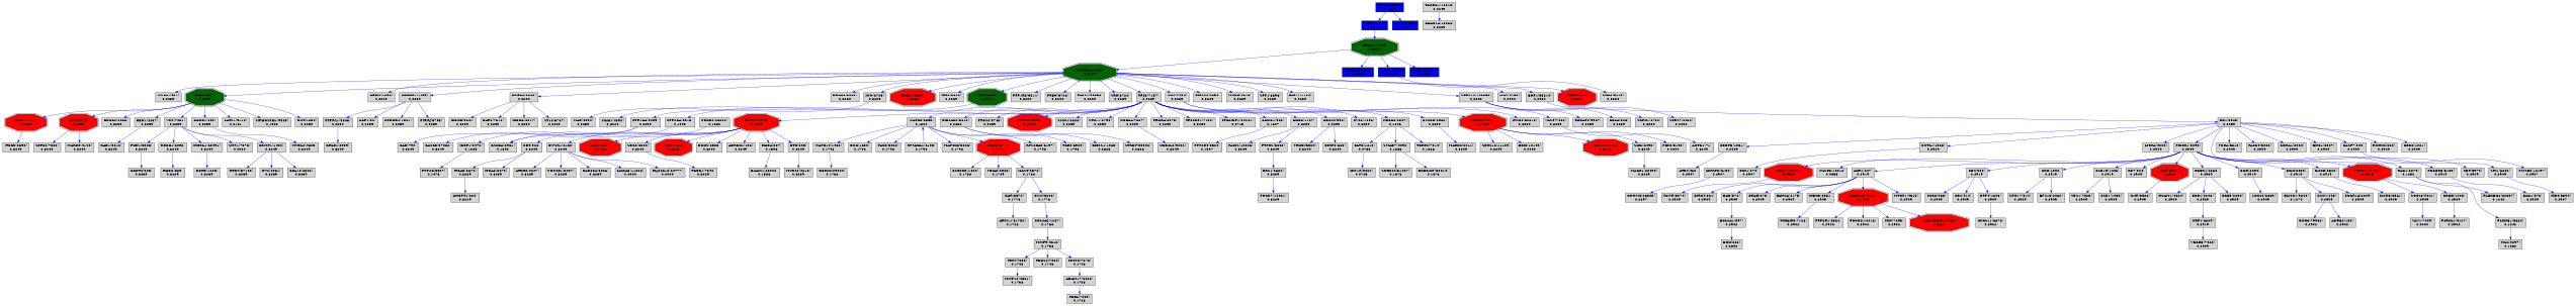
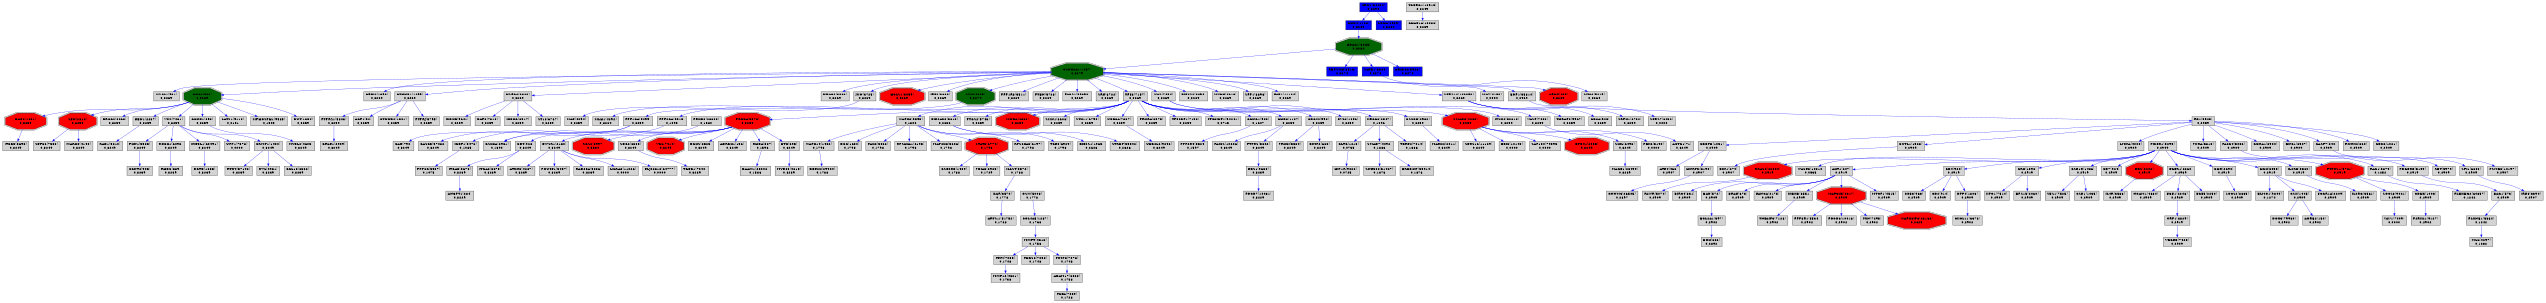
  digraph {
    node [fillcolor=lightgray shape=box style=filled]
    edge [color=blue]
    n1 [label="ACTG1(71)\n0,8249"]
    n2 [label="ADRB2(154)\n0,2902"]
    n3 [label="ADRBK1(156)\n0,8249"]
    n4 [label="AKT1(207)\n0,2919"]
    n5 [label="BIRC4(331)\n0,2909"]
    n6 [label="BAD(572)\n0,2909"]
    n7 [label="BRAF(673)\n0,2909"]
    n8 [label="FANCA(2175)\n0,2909"]
    n9 [label="IKBKB(3551)\n0,2909"]
    n10 [fillcolor=red label="MAP3K5(4217)\n0,2909" shape=doubleoctagon]
    n11 [label="MTCP1(4515)\n0,2909"]
    n12 [label="BCL2A1(597)\n0,2902"]
    n13 [label="TNFAIP3(7128)\n0,2902"]
    n14 [label="PDCD6(10016)\n0,2902"]
    n15 [label="TXN(7295)\n0,2902"]
    n16 [fillcolor=red label="MAPK8IP3(23162)\n0,2625" shape=doubleoctagon]
    n17 [label="PPP3R1(5534)\n0,2902"]
    n18 [label="BIN1(274)\n0,2907"]
    n19 [label="ANGPT1(284)\n0,8229"]
    n20 [label="RHOA(387)\n0,1596"]
    n21 [label="DAAM1(23002)\n0,1586"]
    n22 [label="RHOC(389)\n0,8239"]
    n23 [fillcolor=red label="ARNT(405)\n0,8269" shape=doubleoctagon]
    n24 [label="BAG1(573)\n0,2909"]
    n25 [label="BOK(666)\n0,2892"]
    n26 [label="BNIP2(663)\n0,8249"]
    n27 [label="BTK(695)\n0,8249"]
    n28 [label="MYD88(4615)\n0,8239"]
    n29 [label="CAD(790)\n0,8249"]
    n30 [label="CASP7(840)\n0,2909"]
    n31 [label="PSME3(10197)\n0,2907"]
    n32 [label="RUNX2(860)\n0,2909"]
    n33 [label="CD2(914)\n0,2909"]
    n34 [label="CD4(920)\n0,2919"]
    n35 [label="DPP4(1803)\n0,2909"]
    n36 [label="CD53(963)\n0,2909"]
    n37 [label="CXCL11(6373)\n0,2902"]
    n38 [label="CD8A(925)\n0,8259"]
    n39 [label="CD9(928)\n0,8249"]
    n40 [label="ITGA5(3678)\n0,8239"]
    n41 [label="ITGA2(3673)\n0,8239"]
    n42 [label="MS4A1(931)\n0,8269"]
    n43 [label="CCNE1(898)\n0,8259"]
    n44 [label="MYBL2(4605)\n0,8249"]
    n45 [fillcolor=darkgreen label="CDC2(983)\n0,8269" shape=doubleoctagon]
    n46 [label="DUT(1854)\n0,8259"]
    n47 [fillcolor=red label="DAB2(1601)\n0,8259" shape=doubleoctagon]
    n48 [label="ERCC2(2068)\n0,8259"]
    n49 [fillcolor=red label="SFN(2810)\n0,8259" shape=doubleoctagon]
    n50 [label="FEN1(2237)\n0,8259"]
    n51 [label="VIM(7431)\n0,8259"]
    n52 [label="LATS1(9113)\n0,0131"]
    n53 [label="MPHOSPH1(9585)\n0,1503"]
    n54 [label="ITGB5(3693)\n0,8249"]
    n55 [label="MARK3(4140)\n0,8249"]
    n56 [label="ZFP36(7538)\n0,8249"]
    n57 [label="RAD1(5810)\n0,8249"]
    n58 [label="CRMP1(1400)\n0,8249"]
    n59 [label="PKN1(5585)\n0,8249"]
    n60 [label="ROCK1(6093)\n0,8249"]
    n61 [label="NIF3L1(60491)\n0,8249"]
    n62 [label="UPP1(7378)\n0,0000"]
    n63 [label="CCNG1(900)\n0,1607"]
    n64 [label="PPP2R4(5524)\n0,1597"]
    n65 [label="CDK6(1021)\n0,2909"]
    n66 [label="CCNT2(905)\n0,8239"]
    n67 [label="CEBPB(1051)\n0,2909"]
    n68 [label="ATF4(468)\n0,2907"]
    n69 [label="HNRPK(3190)\n0,2907"]
    n70 [label="CNNM3(26505)\n0,2897"]
    n71 [label="CHD3(1107)\n0,8259"]
    n72 [label="PTPRS(5802)\n0,8249"]
    n73 [label="PAICS(10606)\n0,8249"]
    n74 [label="FEZ1(9638)\n0,8239"]
    n75 [label="TCERG1(10915)\n0,8249"]
    n76 [label="CHAF1A(10036)\n0,8239"]
    n77 [label="CLTC(1213)\n0,0735"]
    n78 [label="HIP1R(9026)\n0,0725"]
    n79 [label="CREM(1390)\n0,8269"]
    n80 [label="CRK(1398)\n0,2919"]
    n81 [label="EPS15(2060)\n0,2909"]
    n82 [label="XPO1(7514)\n0,2909"]
    n83 [label="CSF1(1435)\n0,2909"]
    n84 [label="CSF1R(1436)\n0,2919"]
    n85 [label="YES1(7525)\n0,2909"]
    n86 [label="CSF2RB(1439)\n0,1788"]
    n87 [label="CSK(1445)\n0,2909"]
    n88 [label="DOK3(79930)\n0,2902"]
    n89 [label="CDH5(1003)\n0,2909"]
    n90 [label="P2RXL1(9127)\n0,2902"]
    n91 [fillcolor=darkgreen label="CSNK2A1(1457)\n0,8279" shape=doubleoctagon]
    n92 [label="CTNNB1(1499)\n0,8269"]
    n93 [label="HSPCA(3320)\n0,8269"]
    n94 [label="HDAC2(3066)\n0,8269"]
    n95 [label="JUN(3725)\n0,8269"]
    n96 [fillcolor=red label="HCLS1(3059)\n0,8269" shape=doubleoctagon]
    n97 [label="IRF2(3660)\n0,8269"]
    n98 [fillcolor=darkgreen label="MYC(4609)\n0,8274" shape=doubleoctagon]
    n99 [label="PPP1R8(5511)\n0,8269"]
    n100 [label="PTEN(5728)\n0,8269"]
    n101 [label="PACS1(55690)\n0,8269"]
    n102 [label="SRF(6722)\n0,8269"]
    n103 [label="TP53(7157)\n0,8269"]
    n104 [label="WAS(7454)\n0,8269"]
    n105 [label="EIF2S2(8894)\n0,8269"]
    n106 [label="MYCN(4613)\n0,8269"]
    n107 [label="SPP1(6696)\n0,8269"]
    n108 [label="FAF1(11124)\n0,8269"]
    n109 [label="SFRS12(140890)\n0,8269"]
    n110 [label="MAZ(4150)\n0,0000"]
    n111 [label="BDP1(55814)\n0,2969"]
    n112 [label="ACP1(52)\n0,8259"]
    n113 [label="CTNND2(1501)\n0,8259"]
    n114 [label="PTPRJ(5795)\n0,8259"]
    n115 [label="PTPRZ1(5803)\n0,8259"]
    n116 [label="DAP3(7818)\n0,8259"]
    n117 [label="IKBKG(8517)\n0,8259"]
    n118 [label="ST13(6767)\n0,8259"]
    n119 [label="IKBKE(9641)\n0,8259"]
    n120 [label="MAF(4094)\n0,8259"]
    n121 [label="MLH1(4292)\n0,8264"]
    n122 [label="CDC42(998)\n0,8259"]
    n123 [label="DVL2(1856)\n0,8259"]
    n124 [label="XRCC6(2547)\n0,1896"]
    n125 [label="GSK3B(2932)\n0,8259"]
    n126 [fillcolor=red label="SMAD3(4088)\n0,8259" shape=doubleoctagon]
    n127 [label="PPP1CA(5499)\n0,8259"]
    n128 [label="PPP2CA(5515)\n0,1095"]
    n129 [fillcolor=red label="PRKCA(5578)\n0,8259" shape=doubleoctagon]
    n130 [label="MAPK3(5595)\n0,1808"]
    n131 [label="EIF2AK2(5610)\n0,2636"]
    n132 [label="PTGS2(5743)\n0,8259"]
    n133 [fillcolor=red label="MNDA(4332)\n0,8259" shape=doubleoctagon]
    n134 [label="SMN1(6606)\n0,8259"]
    n135 [label="STK11(6794)\n0,8259"]
    n136 [label="UBE3A(7337)\n0,8259"]
    n137 [label="PRKRA(8575)\n0,8259"]
    n138 [label="TP53BP1(7158)\n0,8259"]
    n139 [label="TP53INP1(94241)\n0,0715"]
    n140 [label="VASP(7408)\n0,8259"]
    n141 [label="ITSN2(50618)\n0,8259"]
    n142 [label="SRPK1(6732)\n0,8259"]
    n143 [label="SFRS7(6432)\n0,0000"]
    n144 [label="THRAP3(9967)\n0,8259"]
    n145 [label="RB1(5925)\n0,2959"]
    n146 [label="MAPK14(1432)\n0,1798"]
    n147 [label="EEF2K(29904)\n0,1788"]
    n148 [label="PRKCI(5584)\n0,8249"]
    n149 [label="GRLF1(2909)\n0,8249"]
    n150 [label="CD7(924)\n0,2909"]
    n151 [label="COL4A5(1287)\n0,1768"]
    n152 [label="MMP9(4318)\n0,1758"]
    n153 [label="TFPI(7035)\n0,1748"]
    n154 [label="THBS2(7058)\n0,1748"]
    n155 [label="TIMP3(7078)\n0,1748"]
    n156 [label="DCTD(1635)\n0,8239"]
    n157 [label="NVL(4931)\n0,8239"]
    n158 [label="CCL18(6362)\n0,8239"]
    n159 [label="RTN4(57142)\n0,8239"]
    n160 [label="EIF2S1(1965)\n0,2626"]
    n161 [fillcolor=blue label="CHD4(1108)\n0,8289"]
    n162 [fillcolor=darkgreen label="HDAC1(3065)\n0,8284" shape=doubleoctagon]
    n163 [fillcolor=blue label="RBPSUH(3516)\n0,8274"]
    n164 [fillcolor=blue label="SATB1(6304)\n0,8274"]
    n165 [fillcolor=blue label="ARID4A(5926)\n0,8274"]
    n166 [fillcolor=red label="EPB41(2035)\n0,8249" shape=doubleoctagon]
    n167 [label="EWSR1(2130)\n0,8249"]
    n168 [label="ATXN3(4287)\n0,8239"]
    n169 [label="POU4F1(5457)\n0,8239"]
    n170 [label="RAD23A(5886)\n0,8239"]
    n171 [label="LILRA3(11026)\n0,0000"]
    n172 [label="FLJ22318(64777)\n0,0000"]
    n173 [label="FCGR1A(2209)\n0,2909"]
    n174 [fillcolor=red label="FES(2242)\n0,2919" shape=doubleoctagon]
    n175 [label="IL4R(3566)\n0,2909"]
    n176 [label="FGF1(2246)\n0,2929"]
    n177 [label="NRP1(8829)\n0,2919"]
    n178 [label="VEGFB(7423)\n0,2909"]
    n179 [label="FGFR1(2260)\n0,2939"]
    n180 [label="FGF5(2250)\n0,2909"]
    n181 [label="NCAM1(4684)\n0,2909"]
    n182 [label="SMAD7(4092)\n0,1886"]
    n183 [label="TERF2(7014)\n0,1886"]
    n184 [label="ERBB2IP(55914)\n0,1876"]
    n185 [label="ZNF588(51427)\n0,1876"]
    n186 [label="GHR(2690)\n0,2919"]
    n187 [label="SOCS2(8835)\n0,2909"]
    n188 [label="MARK2(2011)\n0,8249"]
    n189 [label="PDIA3(2923)\n0,1729"]
    n190 [label="HCK(3055)\n0,2919"]
    n191 [label="ELMO1(9844)\n0,1274"]
    n192 [label="MTA2(9219)\n0,8264"]
    n193 [label="CUTL1(1523)\n0,2909"]
    n194 [label="GSK3A(2931)\n0,1390"]
    n195 [label="PRKD3(23683)\n0,1380"]
    n196 [label="IL2RB(3560)\n0,2919"]
    n197 [label="IL2RG(3561)\n0,2909"]
    n198 [label="IL6R(3570)\n0,1778"]
    n199 [label="ARTS-1(51752)\n0,1768"]
    n200 [label="IL6ST(3572)\n0,1788"]
    n201 [label="OSM(5008)\n0,1778"]
    n202 [label="IRF8(3394)\n0,2907"]
    n203 [fillcolor=blue label="LDHA(3939)\n0,8284"]
    n204 [label="LMNA(4000)\n0,2909"]
    n205 [label="SKIL(6498)\n0,8249"]
    n206 [label="PEX6(5190)\n0,0000"]
    n207 [label="SFRS16(11129)\n0,8249"]
    n208 [label="EBI3(10148)\n0,0000"]
+   n209 [label="SAP130(79595)\n0,0000"]
    n210 [label="MACF1(23499)\n0,8239"]
    n211 [label="DCC(1630)\n0,1798"]
    n212 [label="IGBP1(3476)\n0,1085"]
    n213 [label="PPP6C(5537)\n0,1075"]
    n214 [label="MLL(4297)\n0,1232"]
    n215 [label="MMP12(4321)\n0,1738"]
    n216 [label="ADAM17(6868)\n0,1738"]
    n217 [label="PAK2(5062)\n0,1798"]
    n218 [label="PAWR(5074)\n0,2909"]
    n219 [label="PDGFRB(5159)\n0,2919"]
    n220 [label="PIK3R1(5295)\n0,2949"]
    n221 [fillcolor=red label="PTPN11(5781)\n0,2919" shape=doubleoctagon]
    n222 [label="RAC1(5879)\n0,1252"]
    n223 [label="RET(5979)\n0,2909"]
    n224 [fillcolor=red label="RRAS2(22800)\n0,2919" shape=doubleoctagon]
    n225 [label="WASF3(10810)\n0,0535"]
    n226 [label="SOCS3(9021)\n0,2909"]
    n227 [label="PLXNB1(5364)\n0,1242"]
    n228 [label="PLEKHG2(64857)\n0,1242"]
    n229 [label="CASC5(57082)\n0,8249"]
    n230 [fillcolor=red label="RGS2(5997)\n0,5534" shape=doubleoctagon]
    n231 [label="SDC2(6383)\n0,8249"]
    n232 [fillcolor=red label="VCL(7414)\n0,8249" shape=doubleoctagon]
    n233 [label="DGKZ(8525)\n0,8249"]
    n234 [label="TGFB1(7040)\n0,8239"]
    n235 [label="PA2G4(5036)\n0,2909"]
    n236 [label="RPS6KA1(6195)\n0,1798"]
    n237 [label="MAP2K3(5606)\n0,1798"]
    n238 [fillcolor=red label="STAT3(6774)\n0,1798" shape=doubleoctagon]
    n239 [label="RPS6KA3(6197)\n0,1798"]
    n240 [label="TCF3(6929)\n0,1798"]
    n241 [label="STRBP(55342)\n0,2626"]
    n242 [label="PURA(5813)\n0,2909"]
    n243 [label="VAV1(7409)\n0,0000"]
    n244 [label="SPI1(6688)\n0,2909"]
    n245 [label="CCNA1(8900)\n0,2909"]
    n246 [label="ENC1(8507)\n0,2909"]
    n247 [label="TGFA(7039)\n0,1728"]
    n248 [label="UBE2L6(9246)\n0,8249"]
    n249 [label="PDCD7(10081)\n0,8229"]
    n250 [fillcolor=blue label="XRN1(54464)\n0,8294"]
    n4 -> n5
    n4 -> n6
    n4 -> n7
    n4 -> n8
    n4 -> n9
    n4 -> n10
    n4 -> n11
    n6 -> n12
    n9 -> n13
    n10 -> n14
    n10 -> n15
    n10 -> n16
    n10 -> n17
    n12 -> n25
    n20 -> n21
    n27 -> n28
    n30 -> n31
    n34 -> n33
    n34 -> n35
    n34 -> n36
    n35 -> n37
    n39 -> n40
    n39 -> n41
    n40 -> n19
    n43 -> n44
    n45 -> n43
    n45 -> n46
    n45 -> n47
    n45 -> n48
    n45 -> n49
    n45 -> n50
    n45 -> n51
    n45 -> n52
    n45 -> n53
    n47 -> n54
    n49 -> n55
    n49 -> n56
    n50 -> n57
    n51 -> n58
    n51 -> n59
    n51 -> n60
    n51 -> n61
    n51 -> n62
    n58 -> n157
    n58 -> n158
    n58 -> n159
    n59 -> n66
    n60 -> n22
    n61 -> n156
    n63 -> n64
    n67 -> n68
+   n67 -> n69
    n69 -> n70
    n71 -> n72
    n71 -> n73
    n72 -> n74
    n74 -> n249
    n75 -> n76
    n77 -> n78
    n80 -> n81
    n80 -> n82
    n84 -> n83
    n84 -> n85
    n87 -> n2
    n87 -> n88
    n89 -> n90
    n91 -> n23
    n91 -> n42
    n91 -> n45
    n91 -> n79
    n91 -> n92
    n91 -> n93
    n91 -> n94
    n91 -> n95
    n91 -> n96
    n91 -> n97
    n91 -> n98
    n91 -> n99
    n91 -> n100
    n91 -> n101
    n91 -> n102
    n91 -> n103
    n91 -> n104
    n91 -> n105
    n91 -> n106
    n91 -> n107
    n91 -> n108
    n91 -> n109
    n91 -> n110
    n91 -> n111
    n92 -> n112
    n92 -> n113
    n92 -> n114
    n92 -> n115
    n93 -> n116
    n93 -> n117
    n93 -> n118
    n93 -> n119
    n95 -> n120
    n98 -> n121
    n103 -> n63
    n103 -> n71
    n103 -> n122
    n103 -> n123
    n103 -> n124
    n103 -> n125
    n103 -> n126
    n103 -> n127
    n103 -> n128
    n103 -> n129
    n103 -> n130
    n103 -> n131
    n103 -> n132
    n103 -> n133
    n103 -> n134
    n103 -> n135
    n103 -> n136
    n103 -> n137
    n103 -> n138
    n103 -> n139
    n104 -> n140
    n104 -> n141
    n109 -> n38
    n109 -> n142
    n109 -> n143
    n109 -> n144
    n111 -> n145
    n115 -> n149
    n122 -> n26
    n122 -> n148
    n124 -> n77
    n124 -> n182
    n124 -> n183
    n125 -> n188
    n126 -> n166
    n126 -> n205
    n126 -> n206
    n126 -> n207
    n126 -> n208
+   n126 -> n209
    n127 -> n29
    n127 -> n229
    n128 -> n212
    n129 -> n3
    n129 -> n20
    n129 -> n27
    n129 -> n39
    n129 -> n167
    n129 -> n194
    n129 -> n230
    n129 -> n231
    n129 -> n232
    n129 -> n233
    n130 -> n146
    n130 -> n211
    n130 -> n217
-   n236 -> n130
+   n130 -> n236
    n130 -> n237
    n130 -> n238
    n130 -> n239
    n130 -> n240
    n131 -> n160
    n131 -> n241
    n136 -> n248
    n140 -> n1
    n145 -> n30
    n145 -> n32
    n145 -> n65
    n145 -> n67
    n145 -> n193
    n145 -> n204
-   n145 -> n220
    n145 -> n235
    n145 -> n242
-   n145 -> n244
+   n235 -> n244
    n145 -> n245
    n145 -> n246
    n146 -> n147
    n151 -> n152
    n152 -> n153
    n152 -> n154
    n152 -> n155
    n153 -> n215
    n155 -> n216
    n161 -> n162
    n162 -> n91
    n162 -> n163
    n162 -> n164
    n162 -> n165
    n164 -> n192
    n167 -> n168
    n167 -> n169
    n167 -> n170
    n167 -> n171
    n167 -> n172
    n174 -> n175
    n176 -> n177
    n177 -> n178
    n179 -> n176
    n179 -> n180
    n179 -> n181
    n182 -> n184
    n182 -> n185
    n186 -> n187
    n190 -> n87
    n190 -> n173
    n190 -> n191
    n193 -> n18
    n195 -> n194
    n196 -> n197
    n198 -> n199
    n200 -> n198
-   n200 -> n201
    n201 -> n151
    n205 -> n210
    n212 -> n213
    n216 -> n247
    n219 -> n24
    n220 -> n4
    n220 -> n34
    n220 -> n80
    n220 -> n84
    n220 -> n150
    n220 -> n174
    n220 -> n179
    n220 -> n186
    n220 -> n190
    n220 -> n196
    n220 -> n219
    n220 -> n221
    n220 -> n222
    n220 -> n223
    n220 -> n224
    n220 -> n225
    n221 -> n89
    n221 -> n226
-   n222 -> n227
+   n24 -> n227
    n222 -> n228
    n224 -> n218
    n226 -> n243
    n227 -> n214
    n231 -> n234
    n238 -> n86
    n238 -> n189
    n238 -> n200
    n244 -> n202
    n250 -> n161
    n250 -> n203
  }
